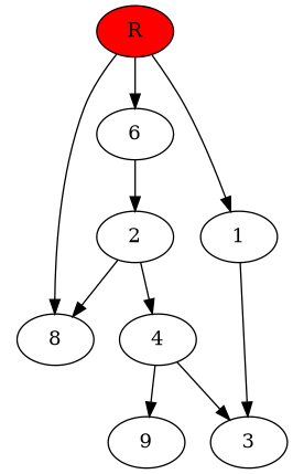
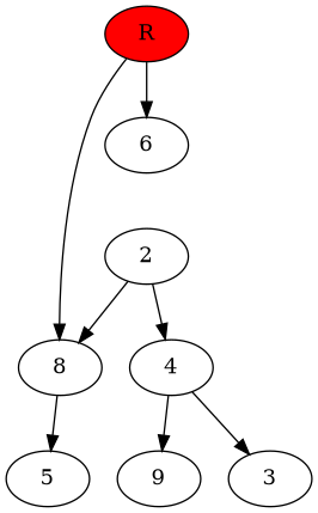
  digraph {
-   1
    3
    2
    4
    8
    9
+   5
    6
    R [fillcolor="#ff0000" style=filled]
-   1 -> 3
    2 -> 4
    2 -> 8
    4 -> 3
    4 -> 9
-   6 -> 2
-   R -> 1
+   8 -> 5
    R -> 8
    R -> 6
  }
